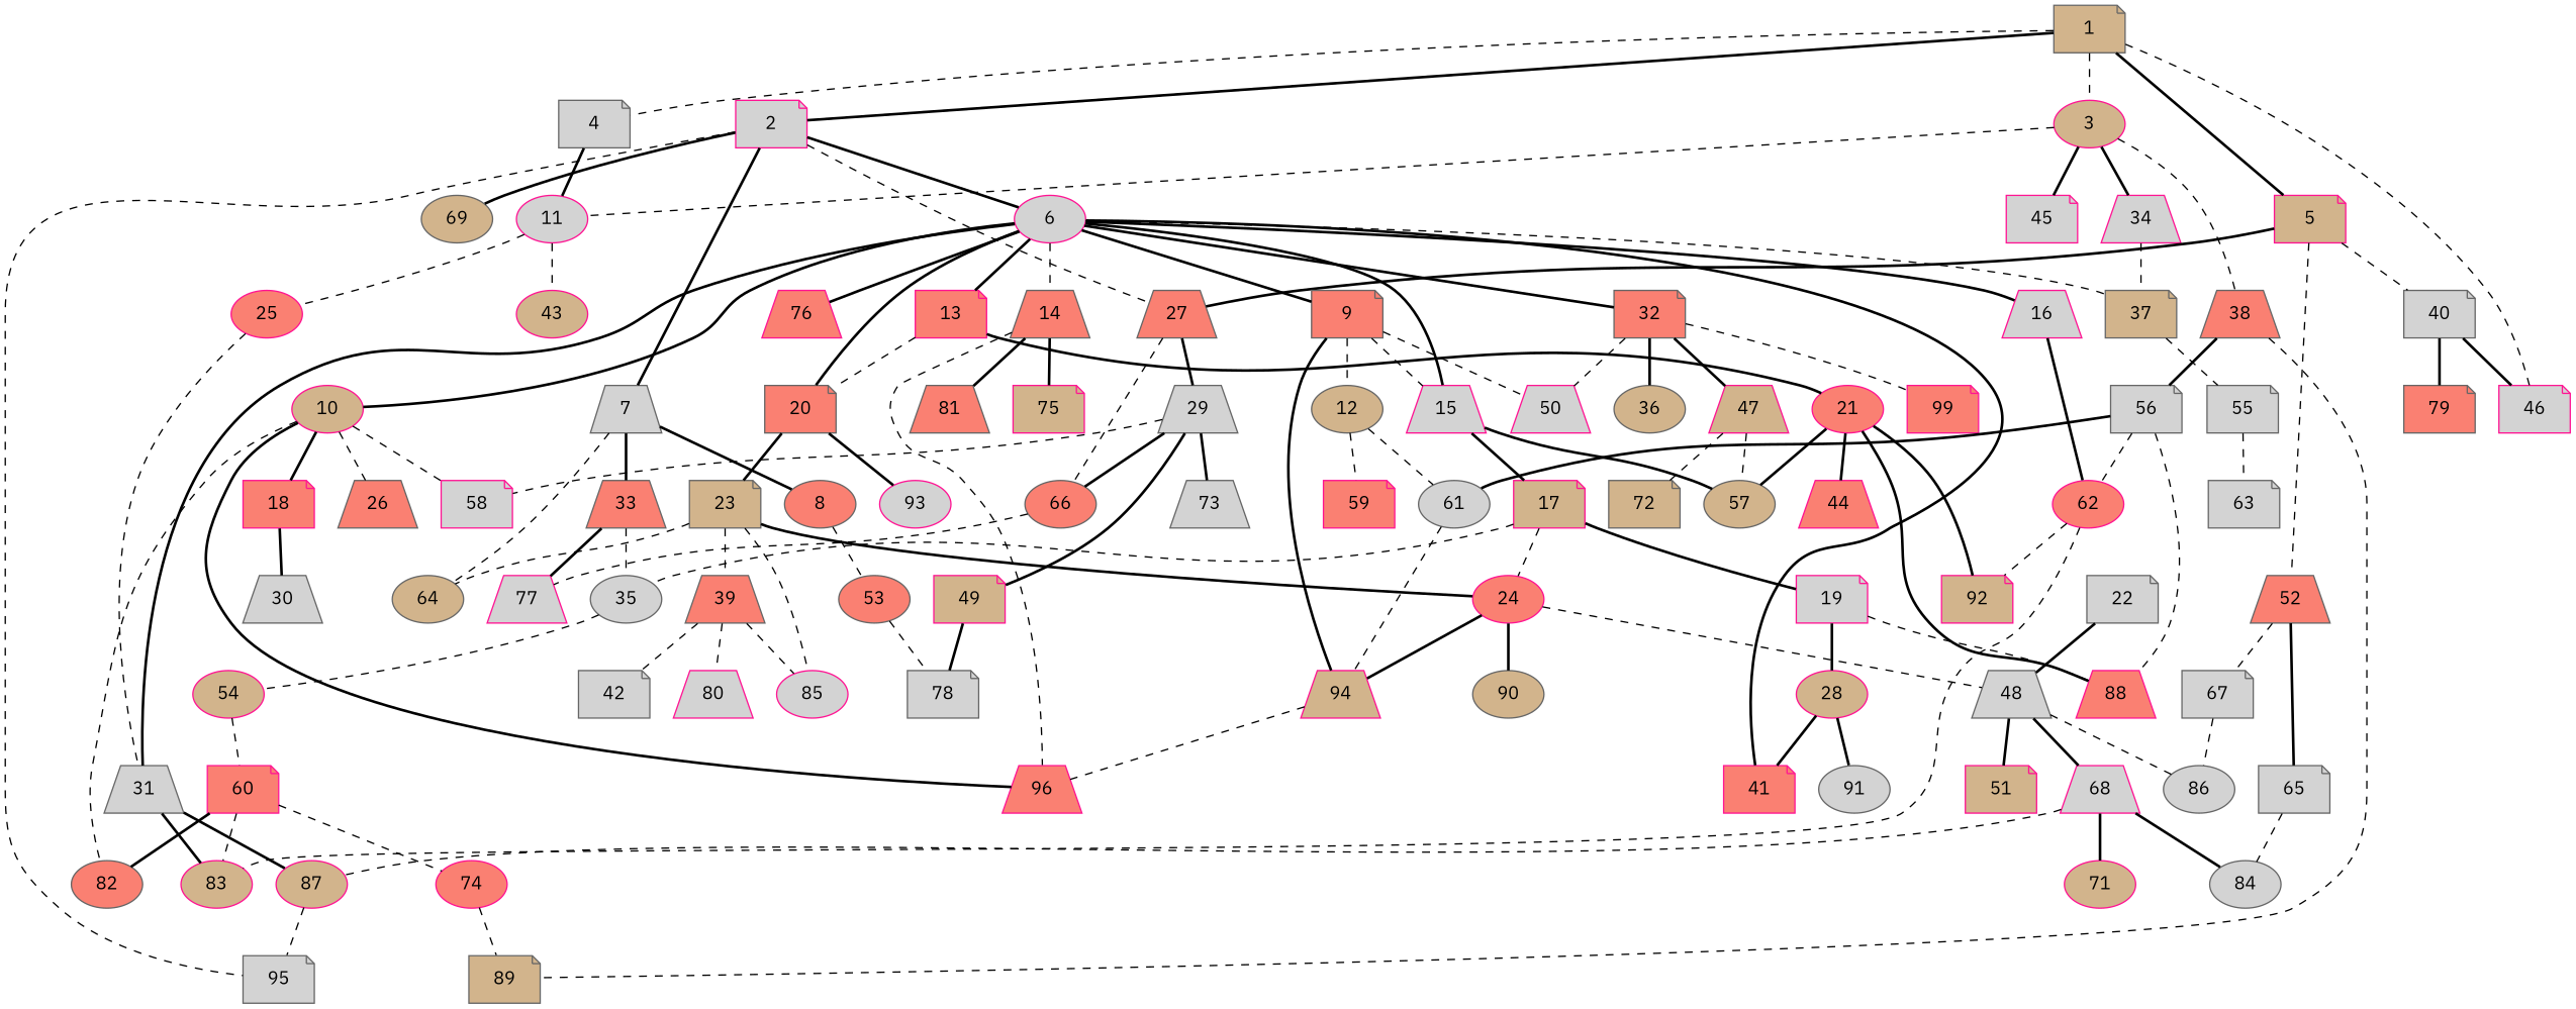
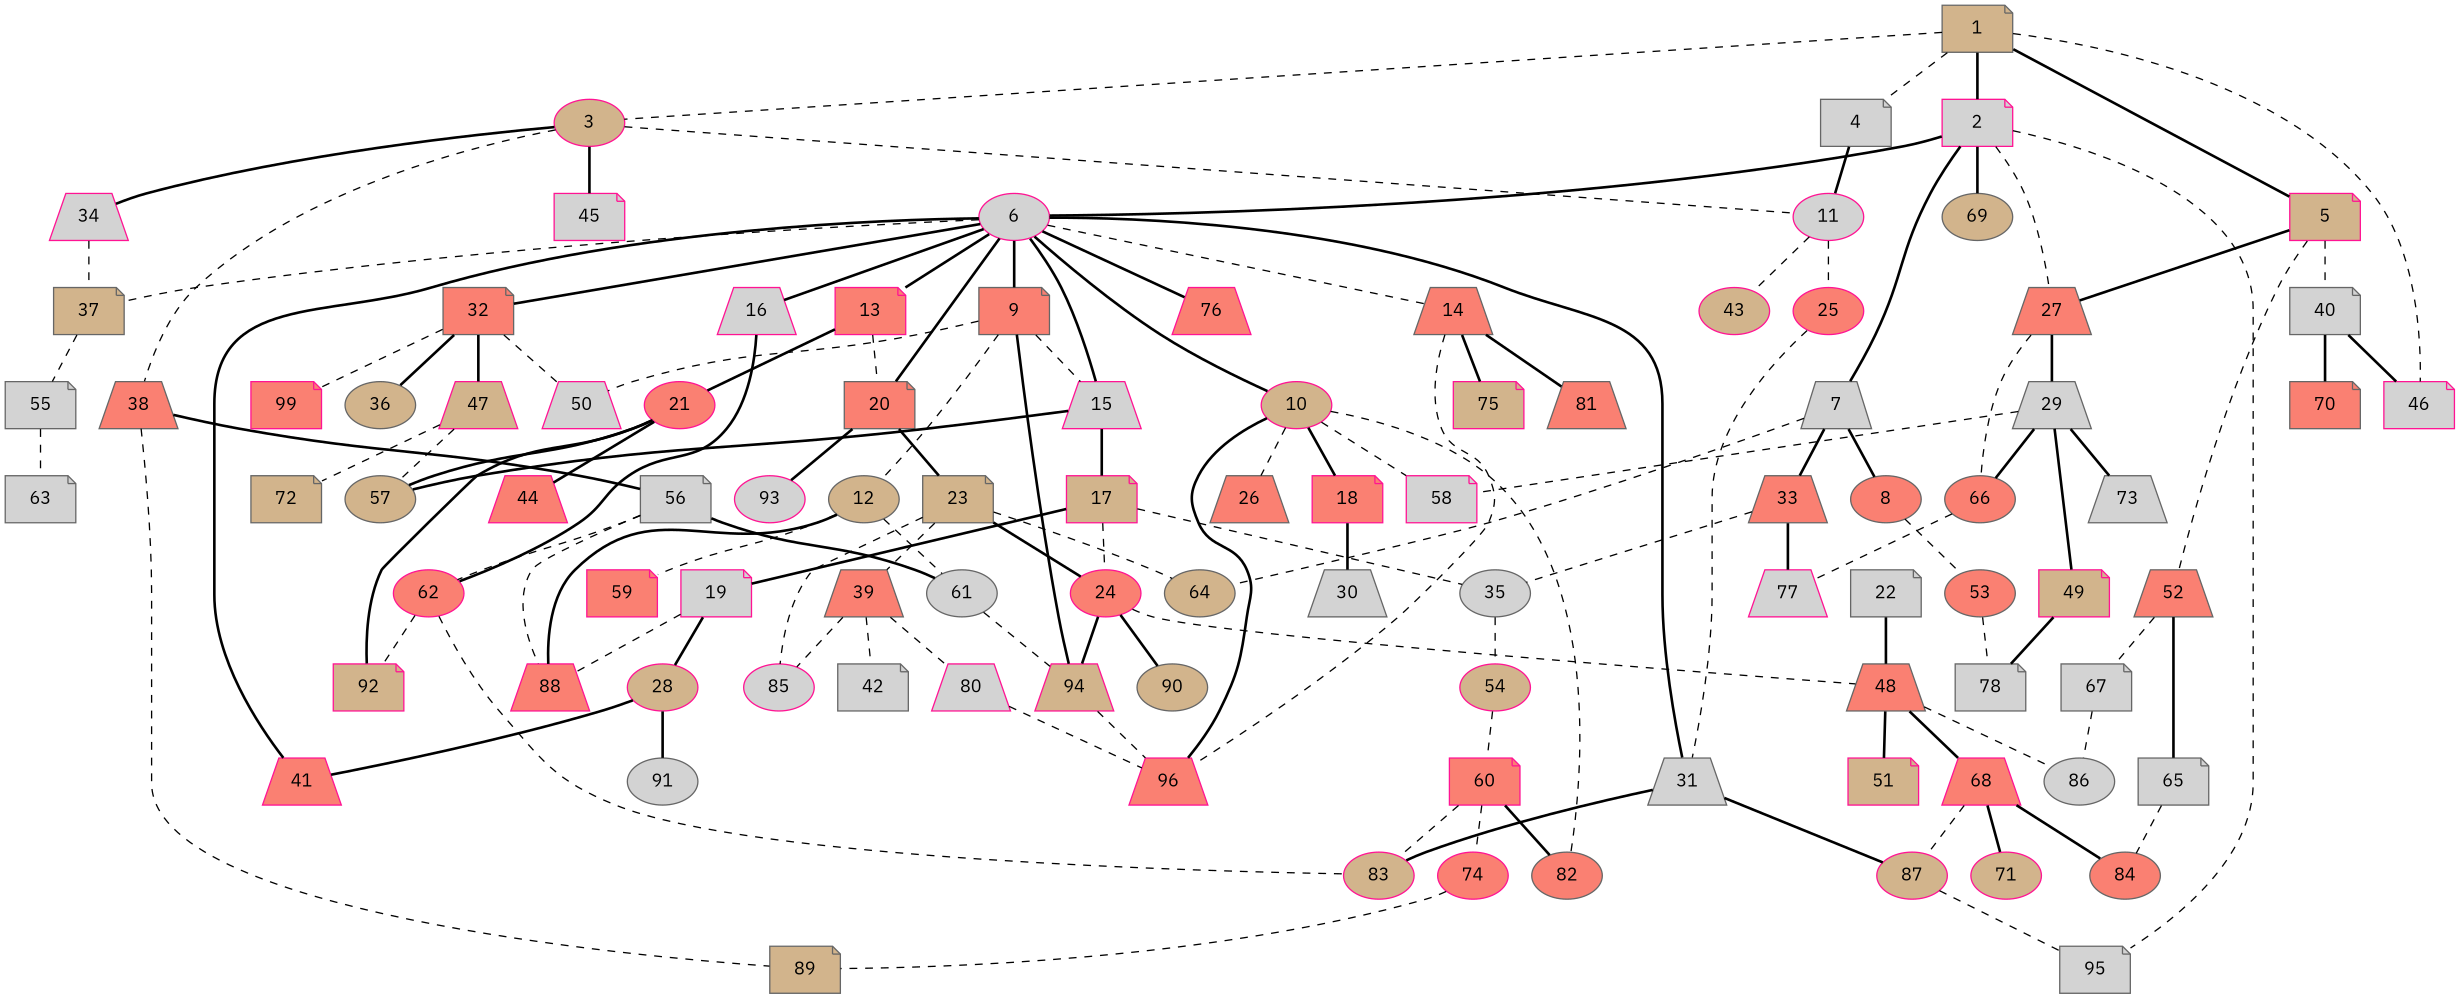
  graph {
    fontname="IBM Plex Sans"
    node [color=gray40 fillcolor=lightgrey fontname="IBM Plex Sans" shape=note style=filled]
    edge [fontname="IBM Plex Sans" style=dashed]
    1 [fillcolor=tan]
    2 [color=deeppink]
    3 [color=deeppink fillcolor=tan shape=ellipse]
    4
    5 [color=deeppink fillcolor=tan]
    46 [color=deeppink]
    6 [color=deeppink shape=ellipse]
    7 [shape=trapezium]
    27 [fillcolor=salmon shape=trapezium]
    69 [fillcolor=tan shape=ellipse]
    95
    11 [color=deeppink shape=ellipse]
    34 [color=deeppink shape=trapezium]
    38 [fillcolor=salmon shape=trapezium]
    45 [color=deeppink]
    40
    52 [fillcolor=salmon shape=trapezium]
    9 [fillcolor=salmon]
    10 [color=deeppink fillcolor=tan shape=ellipse]
    13 [color=deeppink fillcolor=salmon]
    14 [fillcolor=salmon shape=trapezium]
    15 [color=deeppink shape=trapezium]
    16 [color=deeppink shape=trapezium]
    20 [fillcolor=salmon]
    31 [shape=trapezium]
    32 [fillcolor=salmon]
    37 [fillcolor=tan]
-   41 [color=deeppink fillcolor=salmon]
+   41 [color=deeppink fillcolor=salmon shape=trapezium]
    76 [color=deeppink fillcolor=salmon shape=trapezium]
    8 [fillcolor=salmon shape=ellipse]
    33 [fillcolor=salmon shape=trapezium]
    64 [fillcolor=tan shape=ellipse]
    29 [shape=trapezium]
    66 [fillcolor=salmon shape=ellipse]
    25 [color=deeppink fillcolor=salmon shape=ellipse]
    43 [color=deeppink fillcolor=tan shape=ellipse]
    56
    89 [fillcolor=tan]
-   70 [fillcolor=salmon label=79]
+   70 [fillcolor=salmon]
    65
    67
    12 [fillcolor=tan shape=ellipse]
    50 [color=deeppink shape=trapezium]
    94 [color=deeppink fillcolor=tan shape=trapezium]
    18 [color=deeppink fillcolor=salmon]
    26 [fillcolor=salmon shape=trapezium]
    58 [color=deeppink]
    96 [color=deeppink fillcolor=salmon shape=trapezium]
    82 [fillcolor=salmon shape=ellipse]
    21 [color=deeppink fillcolor=salmon shape=ellipse]
    75 [color=deeppink fillcolor=tan]
    81 [fillcolor=salmon shape=trapezium]
    17 [color=deeppink fillcolor=tan]
    57 [fillcolor=tan shape=ellipse]
    62 [color=deeppink fillcolor=salmon shape=ellipse]
    23 [fillcolor=tan]
    93 [color=deeppink shape=ellipse]
    83 [color=deeppink fillcolor=tan shape=ellipse]
    87 [color=deeppink fillcolor=tan shape=ellipse]
    36 [fillcolor=tan shape=ellipse]
    47 [color=deeppink fillcolor=tan shape=trapezium]
    n62 [color=deeppink fillcolor=salmon label=99]
    55
    53 [fillcolor=salmon shape=ellipse]
    35 [shape=ellipse]
    77 [color=deeppink shape=trapezium]
    78
    59 [color=deeppink fillcolor=salmon]
    61 [shape=ellipse]
    24 [color=deeppink fillcolor=salmon shape=ellipse]
-   48 [shape=trapezium]
+   48 [fillcolor=salmon shape=trapezium]
    90 [fillcolor=tan shape=ellipse]
    30 [shape=trapezium]
    44 [color=deeppink fillcolor=salmon shape=trapezium]
    88 [color=deeppink fillcolor=salmon shape=trapezium]
    92 [color=deeppink fillcolor=tan]
    19 [color=deeppink]
    22
    28 [color=deeppink fillcolor=tan shape=ellipse]
    54 [color=deeppink fillcolor=tan shape=ellipse]
    91 [shape=ellipse]
    39 [fillcolor=salmon shape=trapezium]
    85 [color=deeppink shape=ellipse]
    51 [color=deeppink fillcolor=tan]
-   68 [color=deeppink shape=trapezium]
+   68 [color=deeppink fillcolor=salmon shape=trapezium]
    86 [shape=ellipse]
    42
    80 [color=deeppink shape=trapezium]
    49 [color=deeppink fillcolor=tan]
    73 [shape=trapezium]
    72 [fillcolor=tan]
    60 [color=deeppink fillcolor=salmon]
    63
-   84 [shape=ellipse]
+   84 [fillcolor=salmon shape=ellipse]
    71 [color=deeppink fillcolor=tan shape=ellipse]
    74 [color=deeppink fillcolor=salmon shape=ellipse]
    1 -- 2 [style=bold]
    1 -- 3
    1 -- 4
    1 -- 5 [style=bold]
    1 -- 46
    2 -- 6 [style=bold]
    2 -- 7 [style=bold]
    2 -- 27
    2 -- 69 [style=bold]
    2 -- 95
    3 -- 11
    3 -- 34 [style=bold]
    3 -- 38
    3 -- 45 [style=bold]
    4 -- 11 [style=bold]
    5 -- 27 [style=bold]
    5 -- 40
    5 -- 52
    6 -- 9 [style=bold]
    6 -- 10 [style=bold]
    6 -- 13 [style=bold]
    6 -- 14
    6 -- 15 [style=bold]
    6 -- 16 [style=bold]
    6 -- 20 [style=bold]
    6 -- 31 [style=bold]
    6 -- 32 [style=bold]
    6 -- 37
    6 -- 41 [style=bold]
    6 -- 76 [style=bold]
    7 -- 8 [style=bold]
    7 -- 33 [style=bold]
    7 -- 64
    27 -- 29 [style=bold]
    27 -- 66
    11 -- 25
    11 -- 43
    34 -- 37
    38 -- 56 [style=bold]
    38 -- 89
    40 -- 46 [style=bold]
    40 -- 70 [style=bold]
    52 -- 65 [style=bold]
    52 -- 67
    9 -- 15
    9 -- 12
    9 -- 50
    9 -- 94 [style=bold]
    10 -- 18 [style=bold]
    10 -- 26
    10 -- 58
    10 -- 96 [style=bold]
    10 -- 82
    13 -- 20
    13 -- 21 [style=bold]
    14 -- 96
    14 -- 75 [style=bold]
    14 -- 81 [style=bold]
    15 -- 17 [style=bold]
    15 -- 57 [style=bold]
    16 -- 62 [style=bold]
    20 -- 23 [style=bold]
    20 -- 93 [style=bold]
    31 -- 83 [style=bold]
    31 -- 87 [style=bold]
    32 -- 50
    32 -- 36 [style=bold]
    32 -- 47 [style=bold]
    32 -- n62
    37 -- 55
    8 -- 53
    33 -- 35
    33 -- 77 [style=bold]
    29 -- 66 [style=bold]
    29 -- 58
    29 -- 49 [style=bold]
    29 -- 73 [style=bold]
    66 -- 77
    25 -- 31
    56 -- 62
    56 -- 61 [style=bold]
    56 -- 88
    65 -- 84
    67 -- 86
    12 -- 59
    12 -- 61
    94 -- 96
    18 -- 30 [style=bold]
    21 -- 57 [style=bold]
    21 -- 44 [style=bold]
-   21 -- 88 [style=bold]
+   12 -- 88 [style=bold]
    21 -- 92 [style=bold]
    17 -- 35
    17 -- 24
    17 -- 19 [style=bold]
    62 -- 83
    62 -- 92
    23 -- 64
    23 -- 24 [style=bold]
    23 -- 39
    23 -- 85
    87 -- 95
    47 -- 57
    47 -- 72
    55 -- 63
    53 -- 78
    35 -- 54
    61 -- 94
    24 -- 94 [style=bold]
    24 -- 48
    24 -- 90 [style=bold]
    48 -- 51 [style=bold]
    48 -- 68 [style=bold]
    48 -- 86
    19 -- 88
    19 -- 28 [style=bold]
    22 -- 48 [style=bold]
    28 -- 41 [style=bold]
    28 -- 91 [style=bold]
    54 -- 60
    39 -- 85
    39 -- 42
    39 -- 80
    68 -- 87
    68 -- 84 [style=bold]
    68 -- 71 [style=bold]
+   80 -- 96
    49 -- 78 [style=bold]
    60 -- 82 [style=bold]
    60 -- 83
    60 -- 74
    74 -- 89
  }
